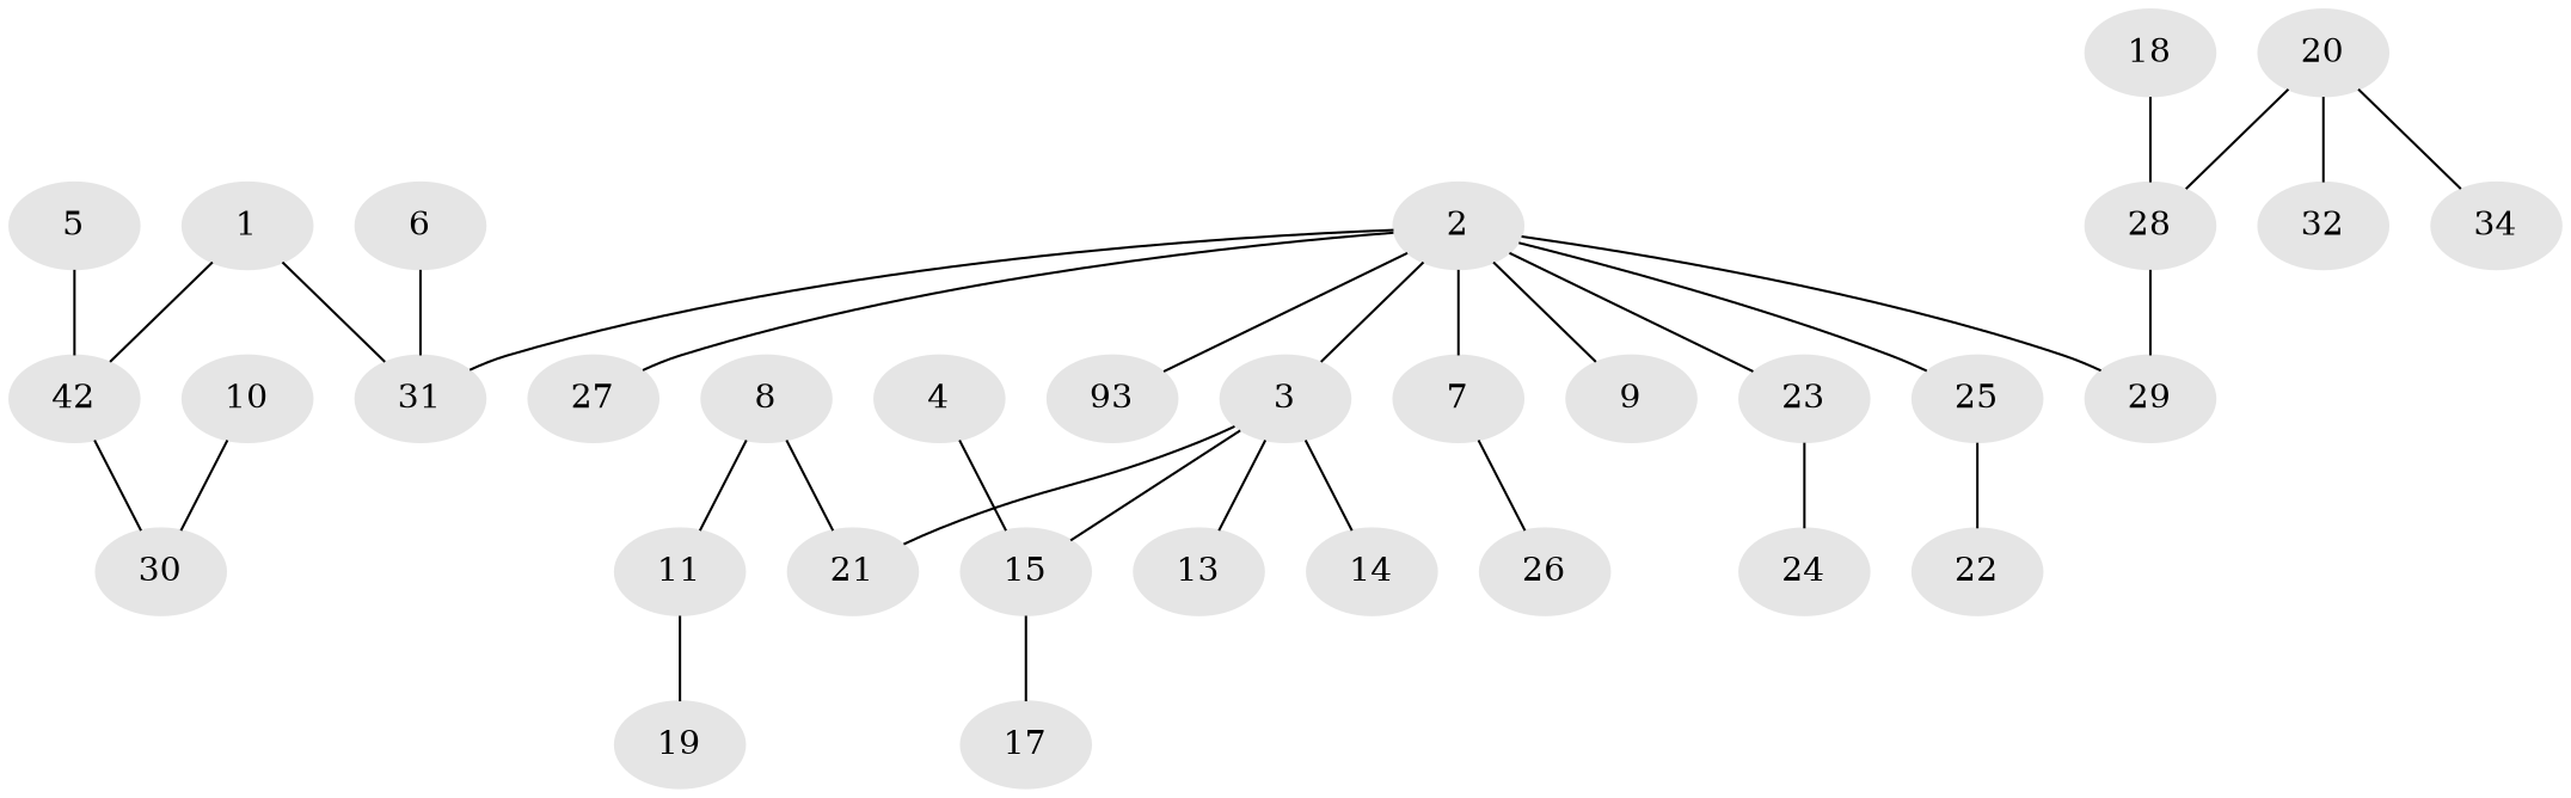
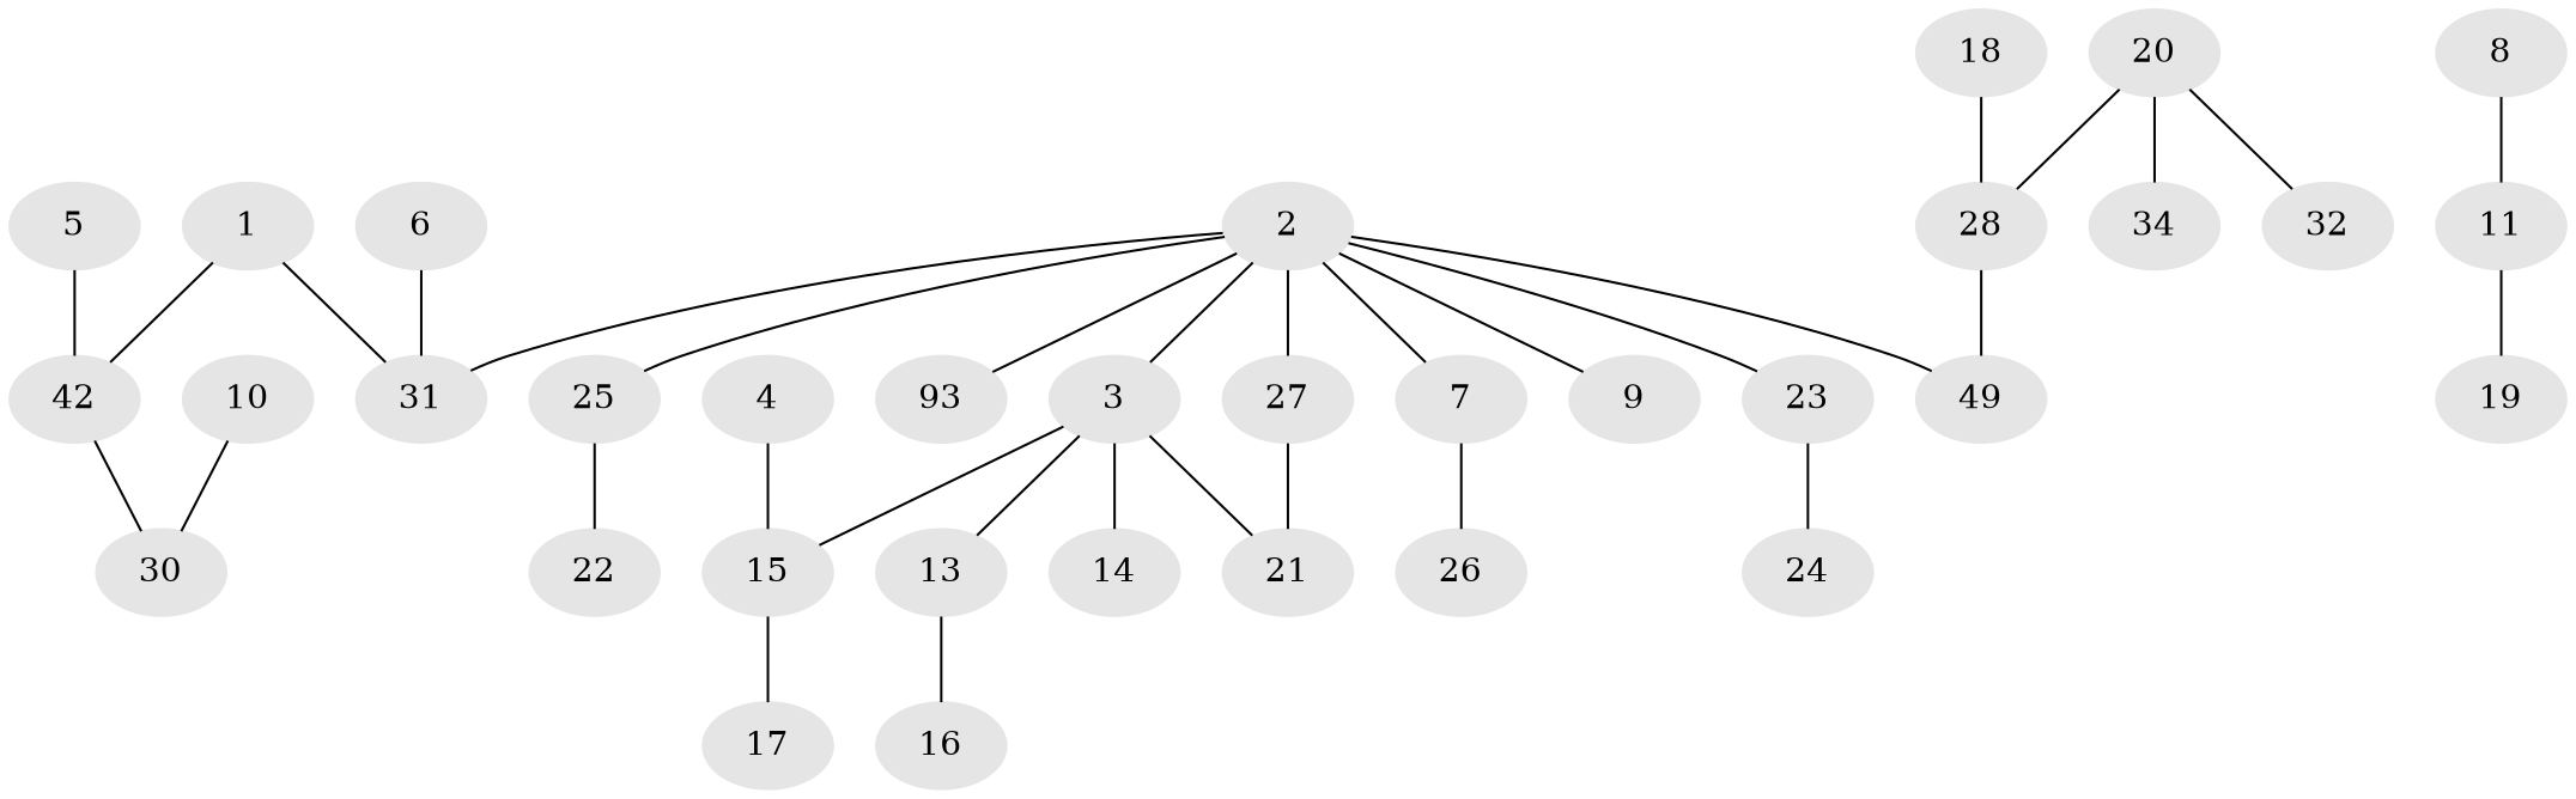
  graph {
    node [color=gray90 style=filled]
    edge [weight=1.0]
    n1 [label=42]
    1
    31
    30
    2
    3
    7
    9
    23
    25
    27
-   29
+   29 [label=49]
    n13 [label=93]
    13
    14
    15
    21
    26
    24
    22
+   16
    17
    4
    5
    6
    8
    11
    19
    10
    18
    28
    20
    32
    34
    n1 -- 30
    1 -- n1
    1 -- 31
    2 -- 31
    2 -- 3
    2 -- 7
    2 -- 9
    2 -- 23
    2 -- 25
    2 -- 27
    2 -- 29
    2 -- n13
    3 -- 13
    3 -- 14
    3 -- 15
    3 -- 21
    7 -- 26
    23 -- 24
    25 -- 22
+   13 -- 16
    15 -- 17
    4 -- 15
    5 -- n1
    6 -- 31
-   8 -- 21
+   27 -- 21
    8 -- 11
    11 -- 19
    10 -- 30
    18 -- 28
    28 -- 29
    20 -- 28
    20 -- 32
    20 -- 34
  }
